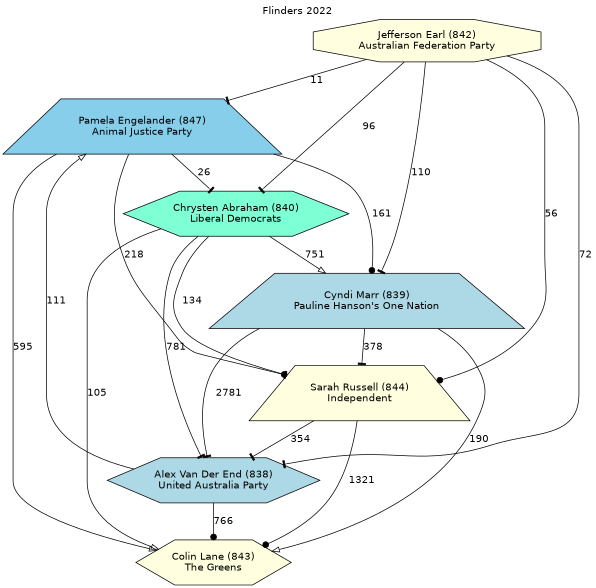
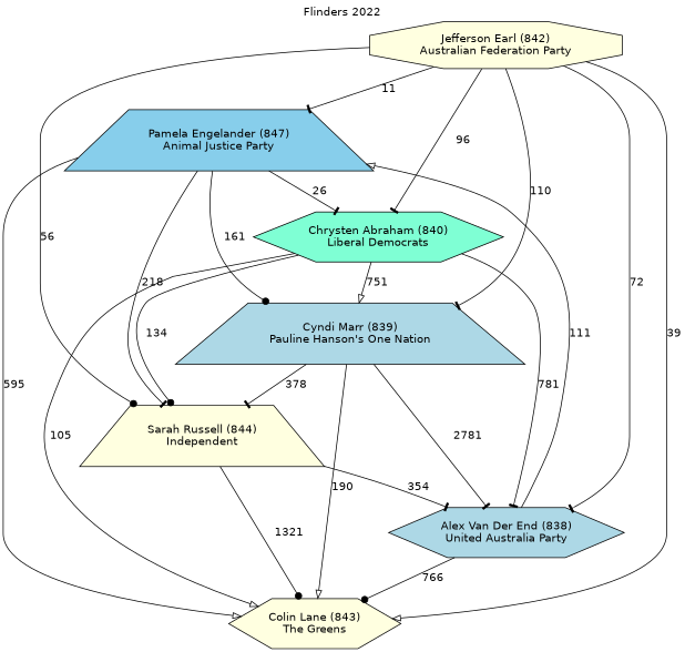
  digraph {
    fontname="DejaVu Sans"
    label="Flinders 2022"
    labelloc=t
    mclimit=10
    node [fillcolor=lightyellow fontname="DejaVu Sans" shape=trapezium style=filled]
    edge [arrowhead=tee fontname="DejaVu Sans"]
    n1 [fillcolor=skyblue label="Pamela Engelander (847)\nAnimal Justice Party"]
    n2 [label="Sarah Russell (844)\nIndependent"]
    n3 [label="Colin Lane (843)\nThe Greens" shape=hexagon]
    n4 [fillcolor=aquamarine label="Chrysten Abraham (840)\nLiberal Democrats" shape=hexagon]
    n5 [fillcolor=lightblue label="Cyndi Marr (839)\nPauline Hanson's One Nation"]
    n6 [fillcolor=lightblue label="Alex Van Der End (838)\nUnited Australia Party" shape=hexagon]
    n7 [label="Jefferson Earl (842)\nAustralian Federation Party" shape=octagon]
    n1 -> n2 [label=218]
    n1 -> n3 [arrowhead=onormal label=595]
    n1 -> n4 [label=26]
    n1 -> n5 [arrowhead=dot label=161]
    n2 -> n3 [arrowhead=dot label=1321]
    n2 -> n6 [label=354]
    n4 -> n2 [arrowhead=dot label=134]
    n4 -> n3 [arrowhead=onormal label=105]
    n4 -> n5 [arrowhead=onormal label=751]
    n4 -> n6 [label=781]
    n5 -> n2 [label=378]
    n5 -> n3 [arrowhead=onormal label=190]
    n5 -> n6 [label=2781]
    n6 -> n1 [arrowhead=onormal label=111]
    n6 -> n3 [arrowhead=dot label=766]
    n7 -> n1 [label=11]
    n7 -> n2 [arrowhead=dot label=56]
+   n7 -> n3 [arrowhead=onormal label=39]
    n7 -> n4 [label=96]
    n7 -> n5 [label=110]
    n7 -> n6 [label=72]
  }
